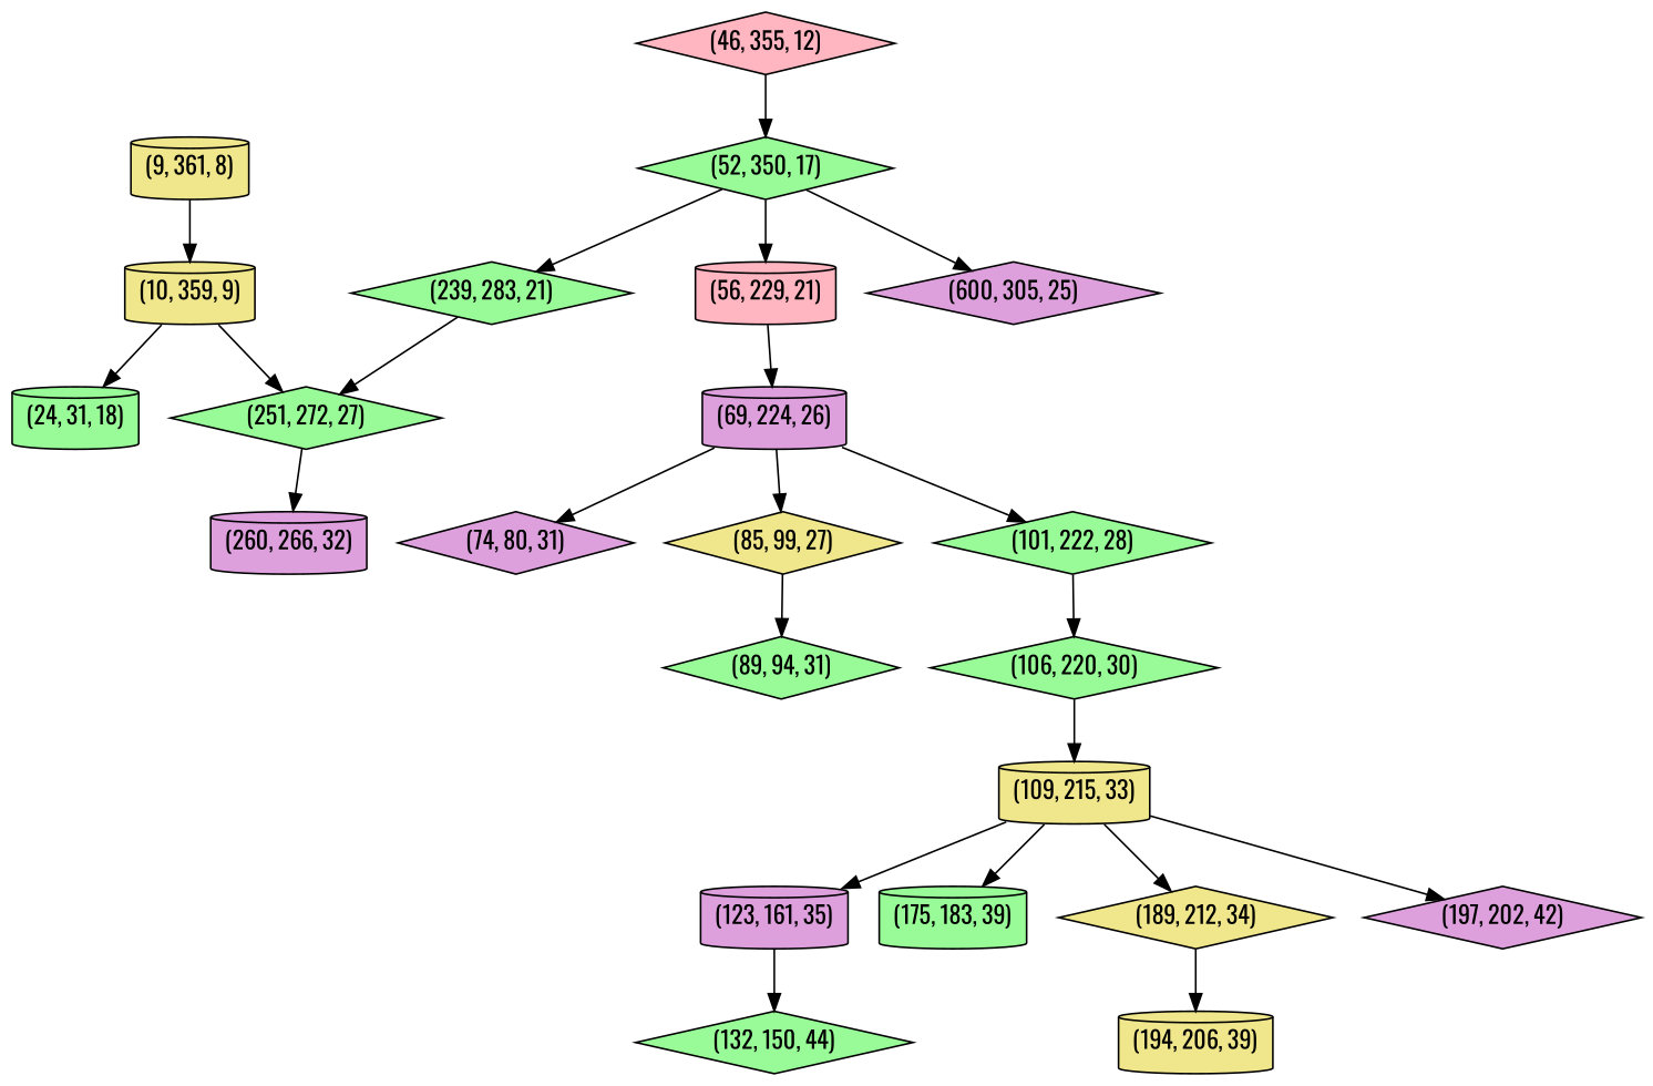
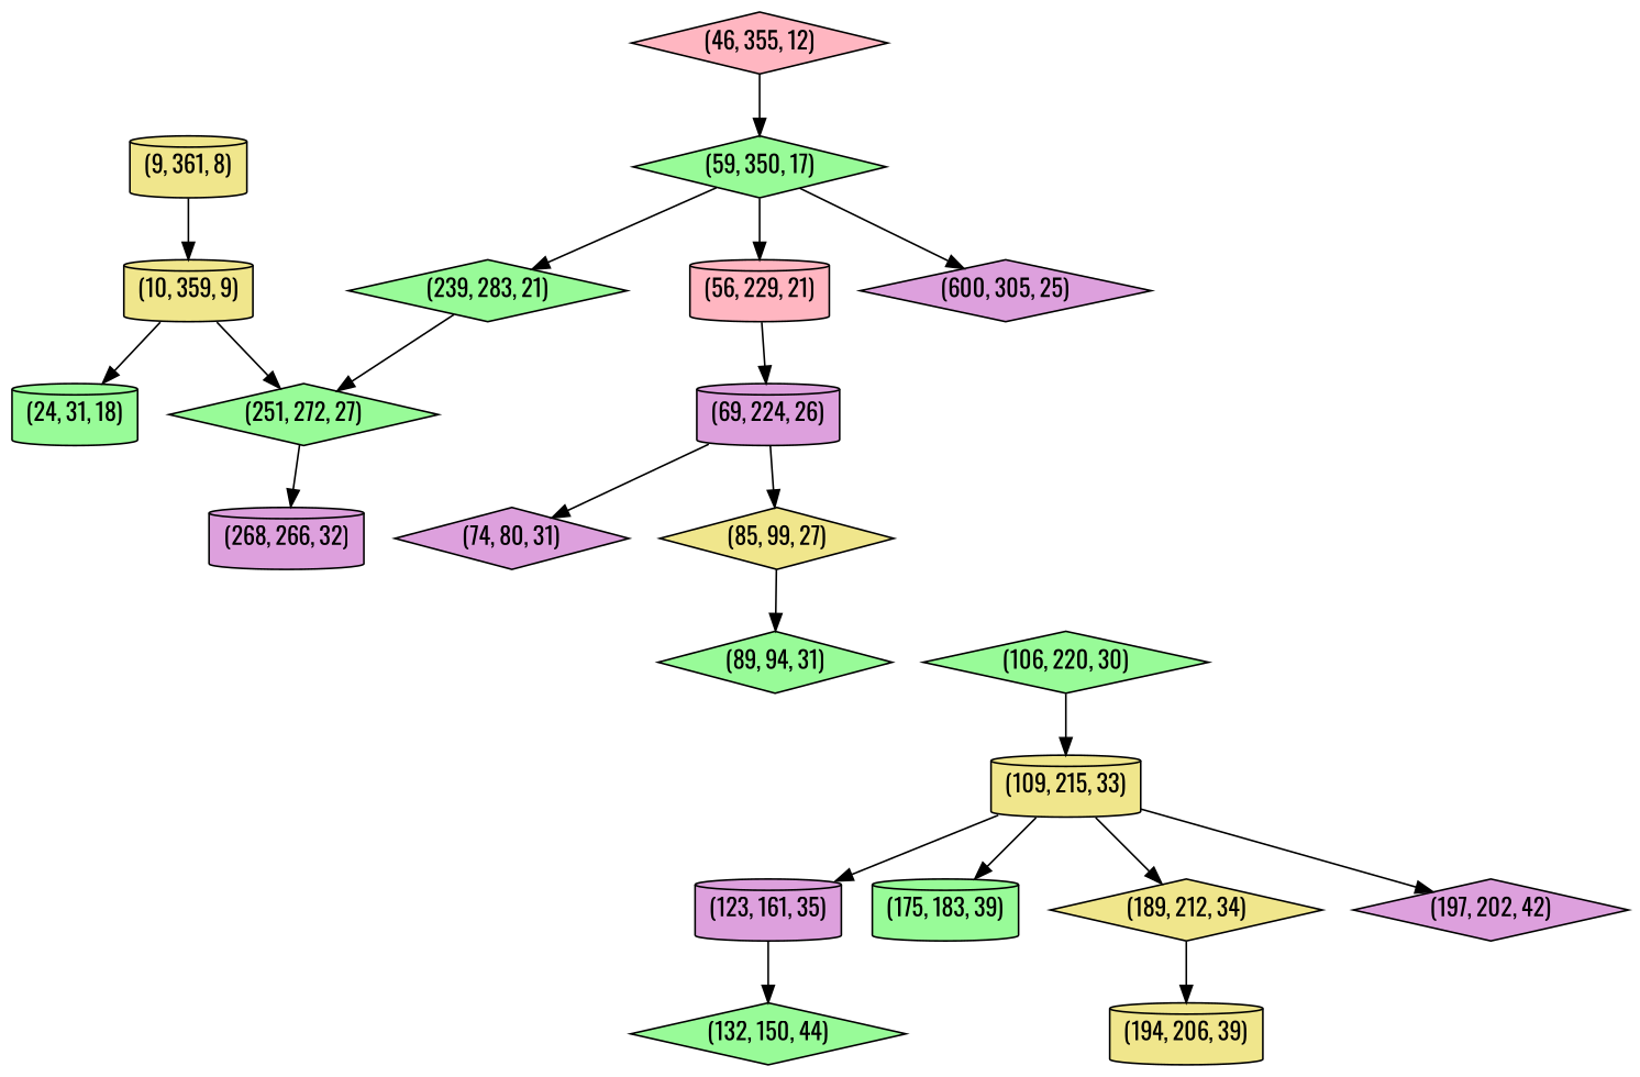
  digraph {
    fontname=Oswald
    node [fillcolor=palegreen fontname=Oswald shape=diamond style=filled]
    edge [fontname=Oswald]
    "(9, 361, 8)" [fillcolor=khaki shape=cylinder]
    "(10, 359, 9)" [fillcolor=khaki shape=cylinder]
    "(24, 31, 18)" [shape=cylinder]
    "(251, 272, 27)"
    "(46, 355, 12)" [fillcolor=lightpink]
-   "(52, 350, 17)"
+   "(52, 350, 17)" [label="(59, 350, 17)"]
    "(56, 229, 21)" [fillcolor=lightpink shape=cylinder]
    "(239, 283, 21)"
    n9 [fillcolor=plum label="(600, 305, 25)"]
    "(69, 224, 26)" [fillcolor=plum shape=cylinder]
    "(74, 80, 31)" [fillcolor=plum]
    "(85, 99, 27)" [fillcolor=khaki]
-   "(101, 222, 28)"
    "(89, 94, 31)"
    "(106, 220, 30)"
    "(109, 215, 33)" [fillcolor=khaki shape=cylinder]
    "(123, 161, 35)" [fillcolor=plum shape=cylinder]
    "(175, 183, 39)" [shape=cylinder]
    "(189, 212, 34)" [fillcolor=khaki]
    "(197, 202, 42)" [fillcolor=plum]
    "(132, 150, 44)"
    "(194, 206, 39)" [fillcolor=khaki shape=cylinder]
-   "(260, 266, 32)" [fillcolor=plum shape=cylinder]
+   "(260, 266, 32)" [fillcolor=plum shape=cylinder label="(268, 266, 32)"]
    "(9, 361, 8)" -> "(10, 359, 9)"
    "(10, 359, 9)" -> "(24, 31, 18)"
    "(10, 359, 9)" -> "(251, 272, 27)"
    "(251, 272, 27)" -> "(260, 266, 32)"
    "(46, 355, 12)" -> "(52, 350, 17)"
    "(52, 350, 17)" -> "(56, 229, 21)"
    "(52, 350, 17)" -> "(239, 283, 21)"
    "(52, 350, 17)" -> n9
    "(56, 229, 21)" -> "(69, 224, 26)"
    "(239, 283, 21)" -> "(251, 272, 27)"
    "(69, 224, 26)" -> "(74, 80, 31)"
    "(69, 224, 26)" -> "(85, 99, 27)"
-   "(69, 224, 26)" -> "(101, 222, 28)"
    "(85, 99, 27)" -> "(89, 94, 31)"
-   "(101, 222, 28)" -> "(106, 220, 30)"
    "(106, 220, 30)" -> "(109, 215, 33)"
    "(109, 215, 33)" -> "(123, 161, 35)"
    "(109, 215, 33)" -> "(175, 183, 39)"
    "(109, 215, 33)" -> "(189, 212, 34)"
    "(109, 215, 33)" -> "(197, 202, 42)"
    "(123, 161, 35)" -> "(132, 150, 44)"
    "(189, 212, 34)" -> "(194, 206, 39)"
  }
